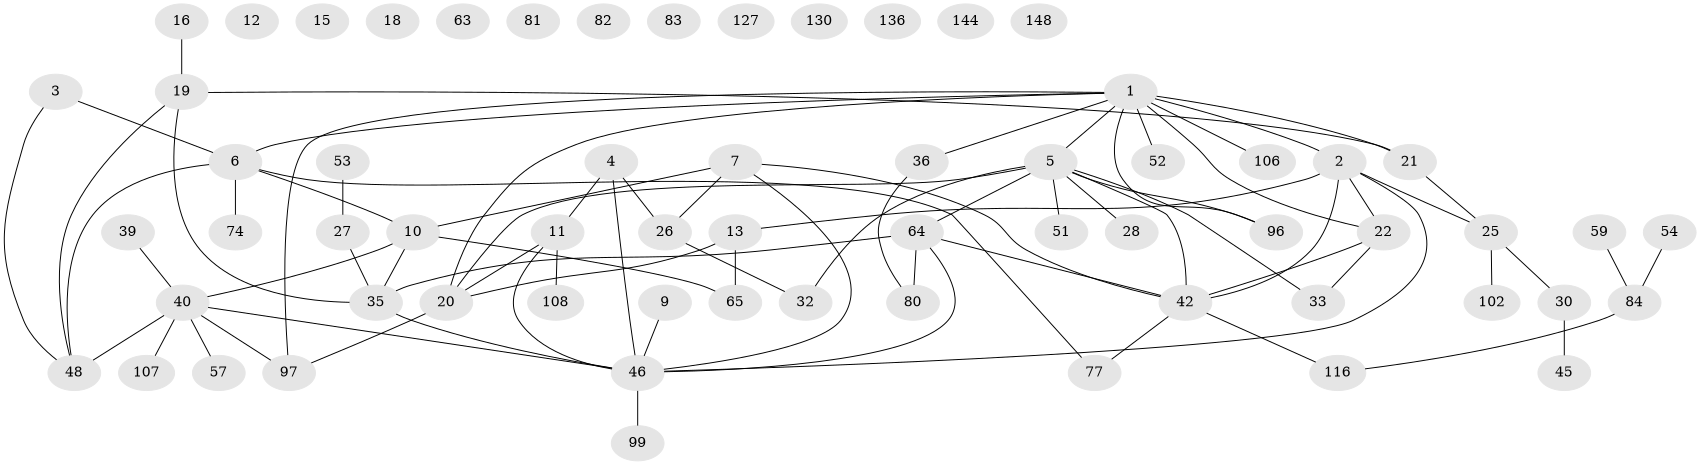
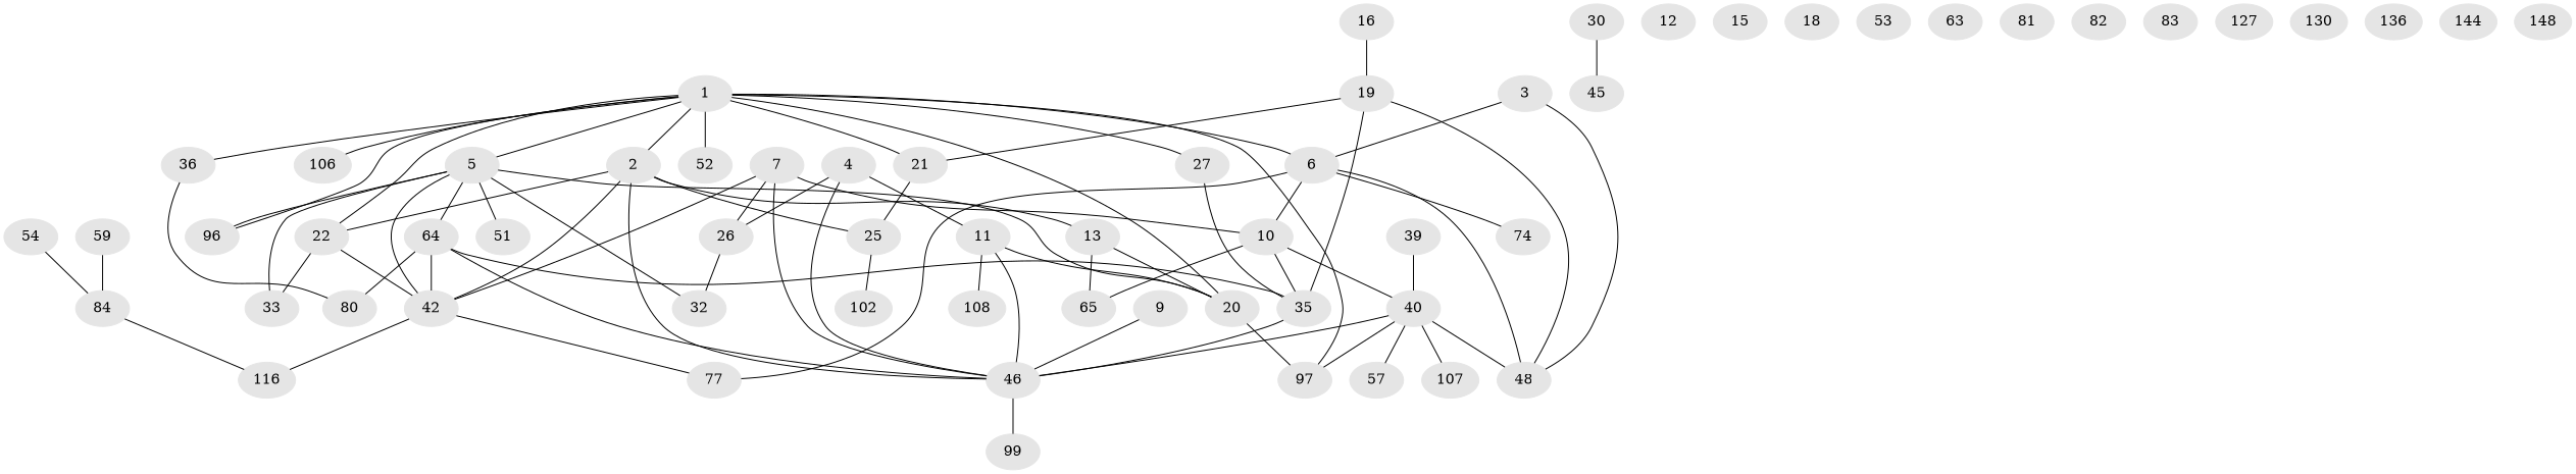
  graph {
    node [color=gray90 style=filled]
    1 [super="+41+61+115+67"]
    2 [super="+38+113+14"]
    5 [super="+48+101+90+47"]
    6 [super="+124+44"]
    20 [super="+72+66+23"]
    21 [super="+76"]
    22 [super="+135+29+79"]
    27
    36 [super="+132"]
    52
    96
    97 [super="+142"]
    106
    13 [super="+121"]
    25 [super="+88+31"]
    42 [super="+86+110"]
    46 [super="+112+58+133+91"]
    n18 [label=64 super="+129+75"]
-   28
    32 [super="+56+109+34"]
    33 [super="+111"]
    51
    n23 [label=48 super="+103"]
    10 [super="+73"]
    74
    77
    35 [super="+87+62"]
    80
    65
    30 [super="+120"]
    102
    116
    99
    3 [super="+128+8"]
    4 [super="+98"]
    11 [super="+70+93+85"]
    26 [super="+143+49+37"]
    108
    40 [super="+60+141"]
    7 [super="+17"]
    9 [super="+118"]
    57
    107
    12
    15
    16 [super="+92"]
    19 [super="+140+50"]
    18
    45
    39 [super="+71"]
    53
    84 [super="+122+126"]
    54
    59 [super="+89"]
    63
    81
    82
    83
    127
    130
    136
    144
    148
    1 -- 2 [weight=2]
    1 -- 5
    1 -- 6
    1 -- 20 [weight=2]
    1 -- 21 [weight=2]
    1 -- 22
-   53 -- 27
+   1 -- 27
    1 -- 36
    1 -- 52
    1 -- 96
    1 -- 97
    1 -- 106
    2 -- 22
    2 -- 13
    2 -- 25 [weight=2]
    2 -- 42
    2 -- 46
    5 -- 20
    5 -- 96
    5 -- 42
    5 -- n18 [weight=2]
-   5 -- 28
    5 -- 32
    5 -- 33
    5 -- 51
    6 -- n23
    6 -- 10
    6 -- 74
    6 -- 77
    20 -- 97
    21 -- 25
    22 -- 42
    22 -- 33
    27 -- 35
    36 -- 80
    13 -- 20
    13 -- 65
-   25 -- 30
    25 -- 102
    42 -- 77
    42 -- 116
    46 -- 99
    n18 -- 42
    n18 -- 46
    n18 -- 35
    n18 -- 80
    10 -- 35
    10 -- 65
    10 -- 40
    35 -- 46
    30 -- 45
    3 -- 6
    3 -- n23
    4 -- 46
    4 -- 11
    4 -- 26
    11 -- 20
    11 -- 46
    11 -- 108
    26 -- 32
    40 -- 97
    40 -- 46
    40 -- n23 [weight=2]
    40 -- 57
    40 -- 107
    7 -- 42
    7 -- 46
    7 -- 10
    7 -- 26
    9 -- 46
    16 -- 19
    19 -- 21
    19 -- n23
    19 -- 35
    39 -- 40
    84 -- 116
    54 -- 84
    59 -- 84
  }
